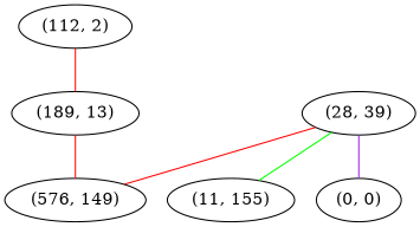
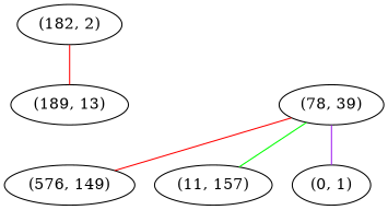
  graph {
    edge [color=red weight=1]
    n1 [label="(189, 13)"]
-   "(182, 2)" [label="(112, 2)"]
+   "(182, 2)"
    n3 [label="(576, 149)"]
-   "(78, 39)" [label="(28, 39)"]
-   "(11, 157)" [label="(11, 155)"]
-   "(0, 0)"
-   n1 -- n3
+   "(78, 39)"
+   "(11, 157)"
+   "(0, 0)" [label="(0, 1)"]
    "(182, 2)" -- n1
    "(78, 39)" -- n3
    "(78, 39)" -- "(11, 157)" [color=green weight=2]
    "(78, 39)" -- "(0, 0)" [color=purple weight=4]
  }
